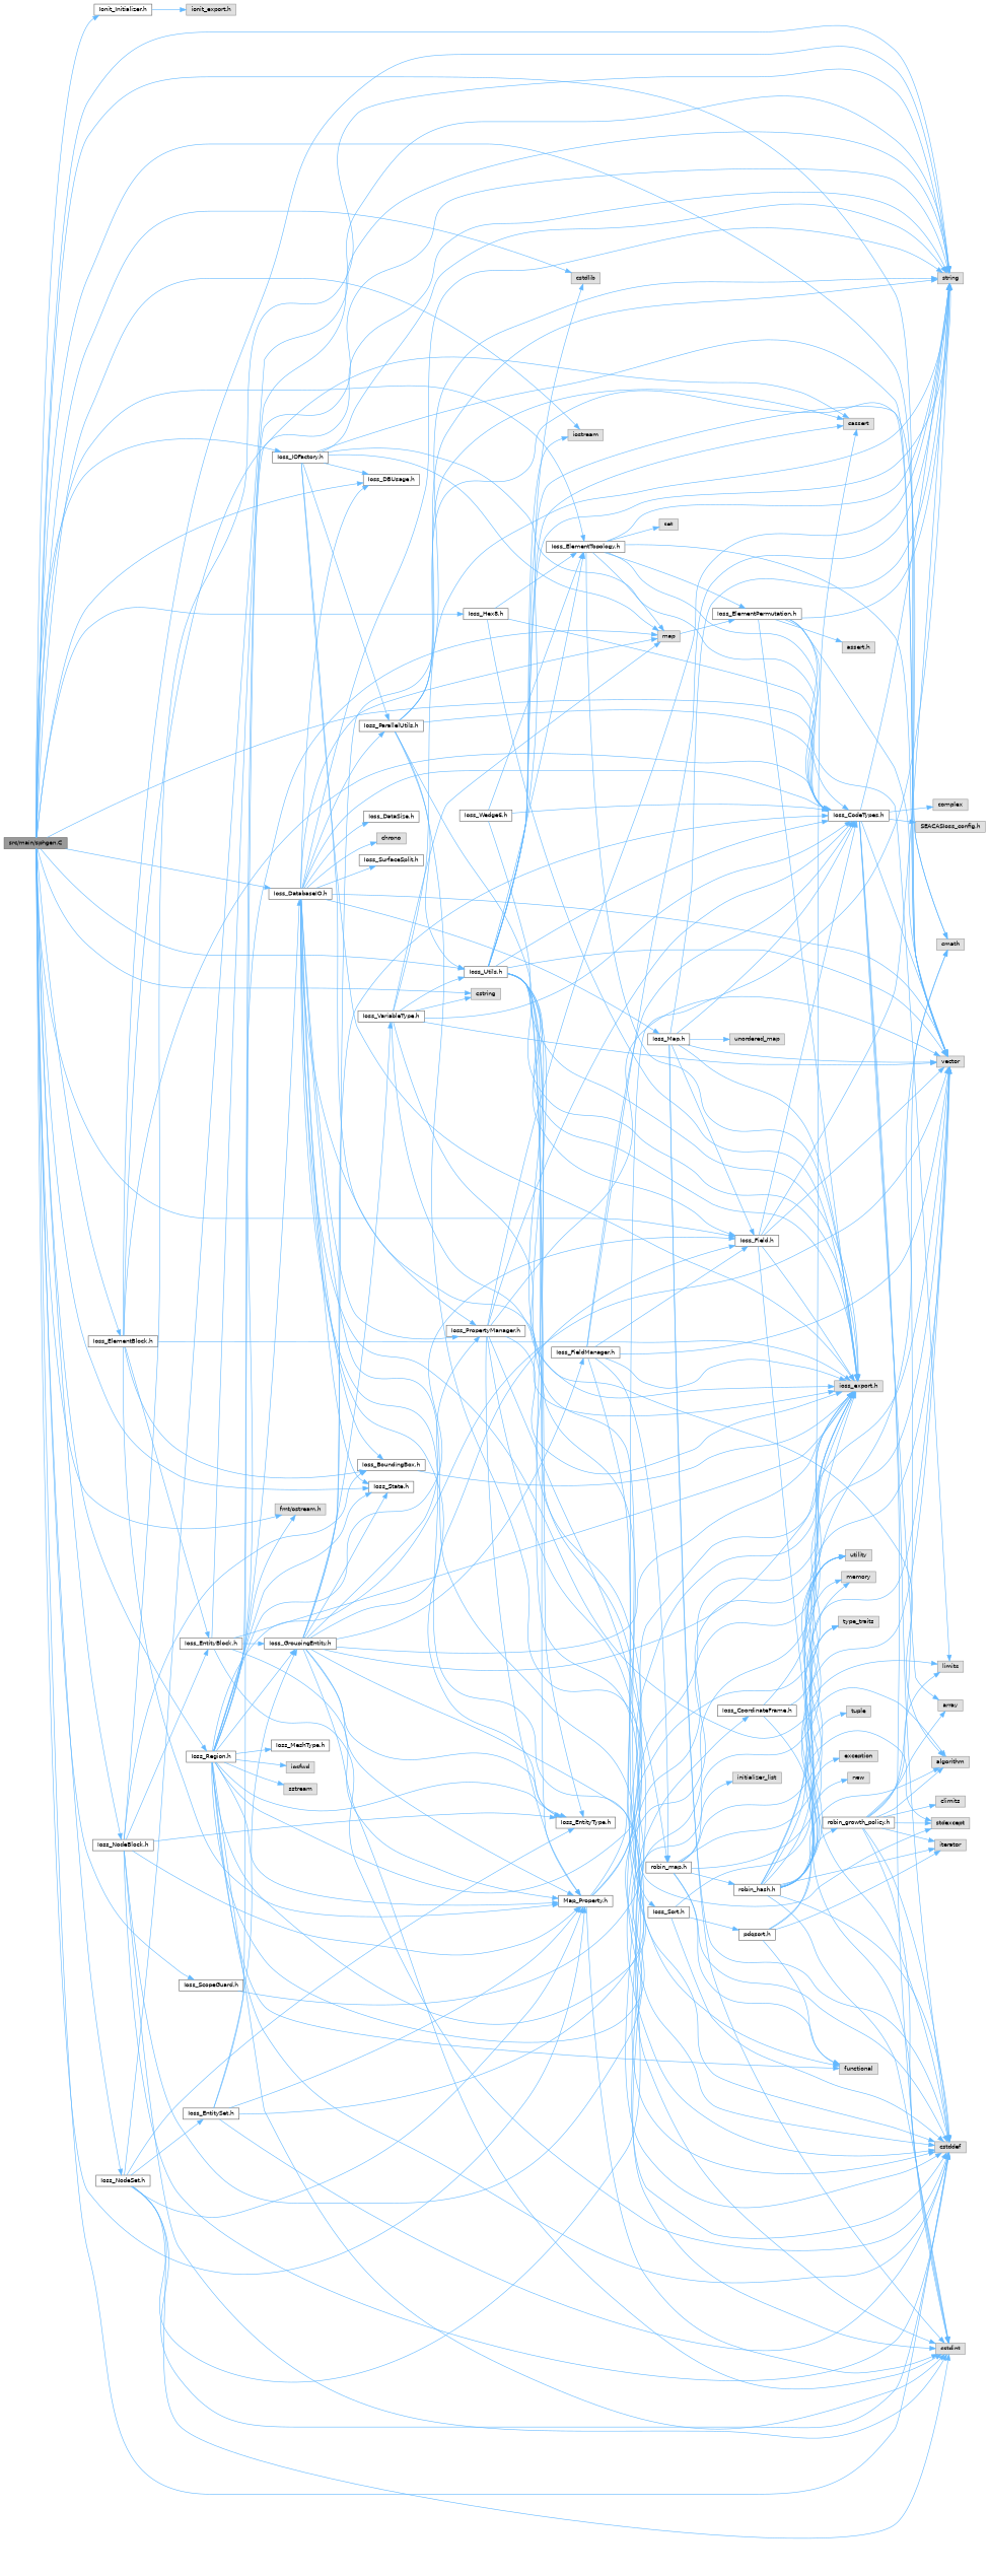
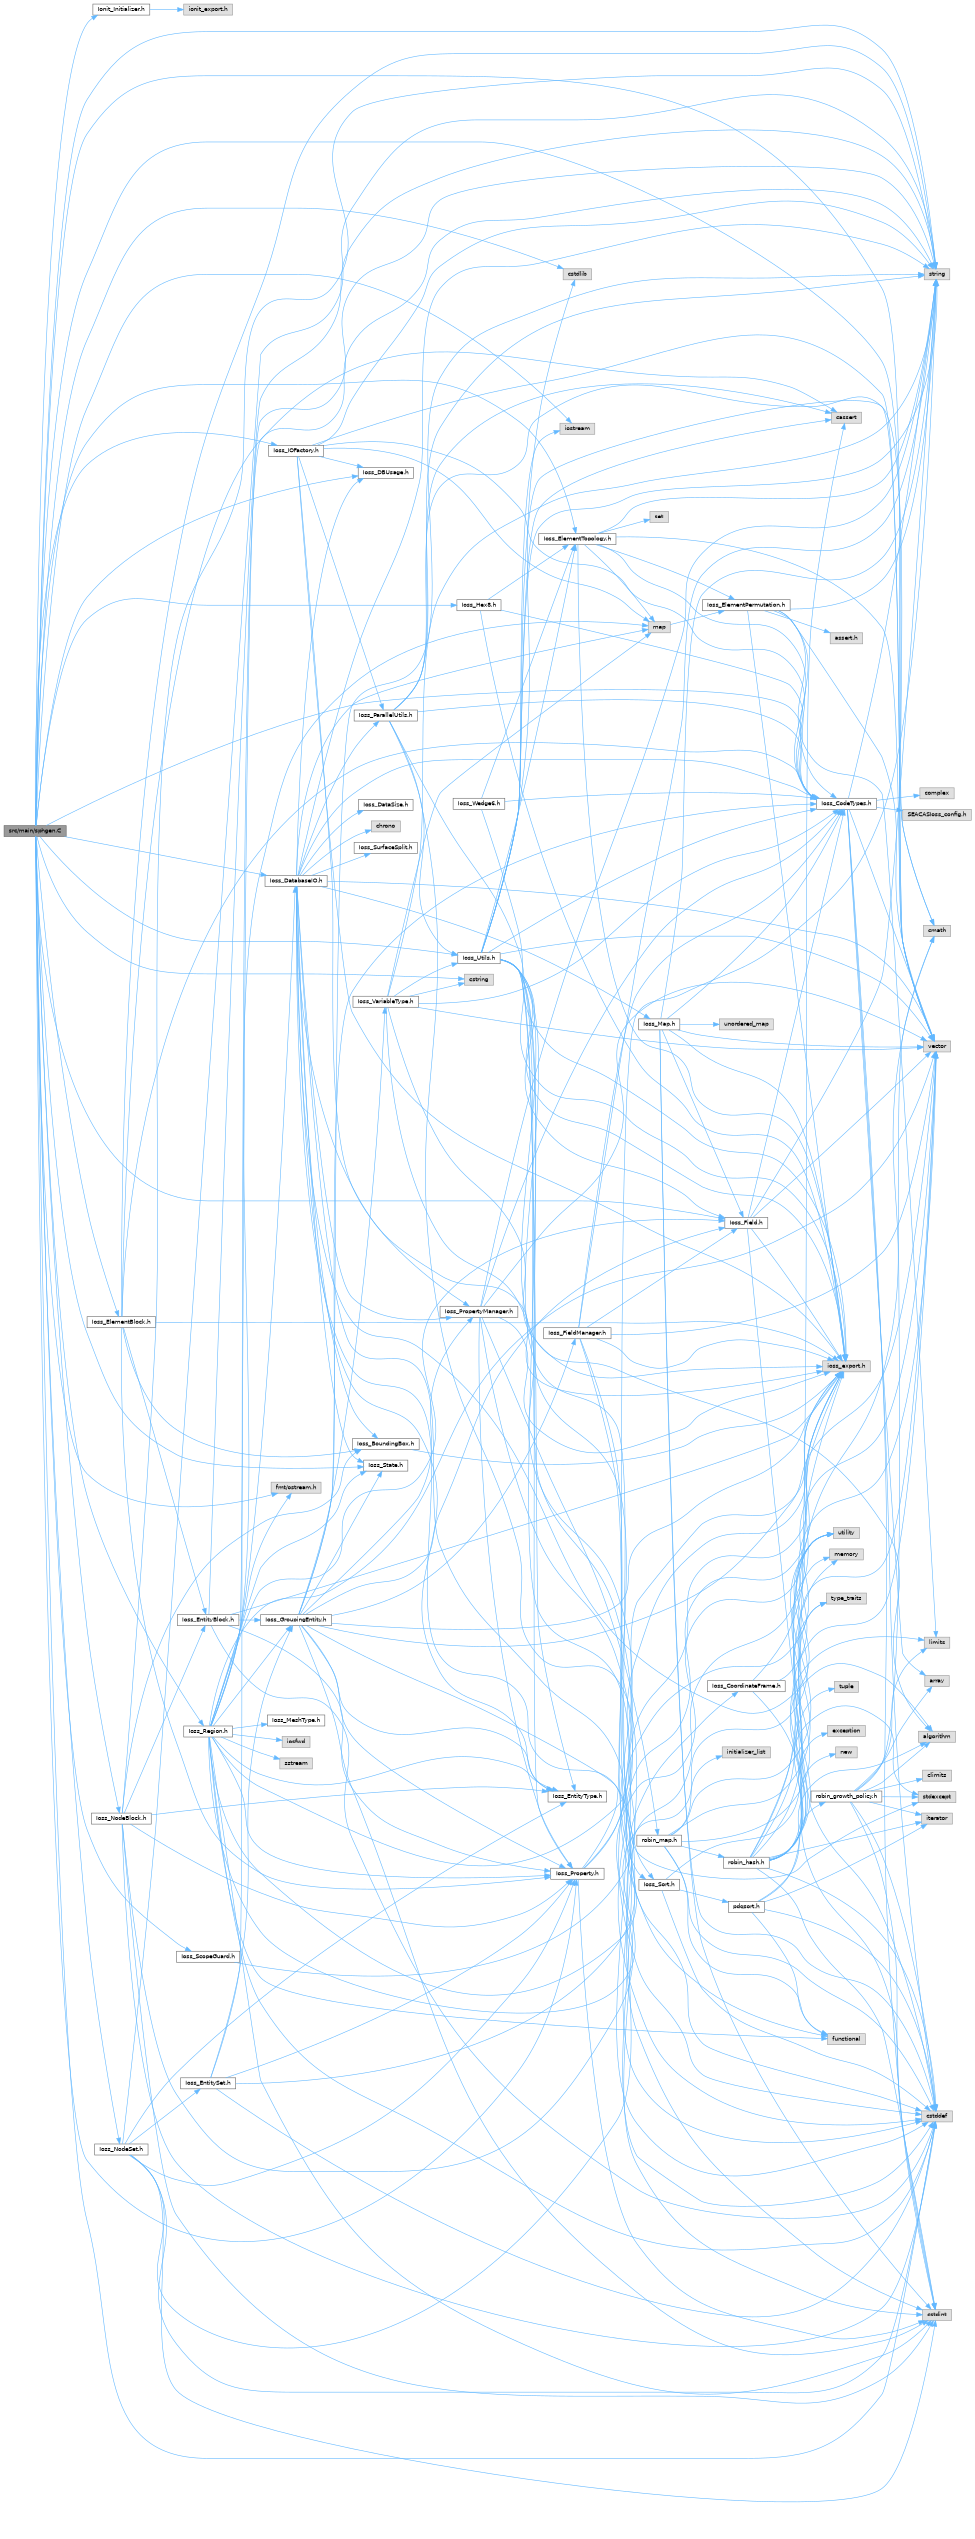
  digraph {
    rankdir=LR
    node [color=grey40 fillcolor=white fontname=Helvetica fontsize=10 shape=box style=filled]
    edge [color=steelblue1 fontname=Helvetica fontsize=10 labelfontname=Helvetica labelfontsize=10 style=solid]
    n1 [color=gray40 fillcolor=grey60 fontcolor=black height=0.2 label="src/main/sphgen.C" width=0.4]
    n2 [height=0.2 label="Ionit_Initializer.h" width=0.4]
    n3 [height=0.2 label="Ioss_CodeTypes.h" width=0.4]
    n4 [color=grey60 fillcolor="#E0E0E0" height=0.2 label=cstddef width=0.4]
    n5 [color=grey60 fillcolor="#E0E0E0" height=0.2 label=string width=0.4]
    n6 [color=grey60 fillcolor="#E0E0E0" height=0.2 label=vector width=0.4]
    n7 [height=0.2 label="Ioss_Hex8.h" width=0.4]
    n8 [height=0.2 label="Ioss_ElementTopology.h" width=0.4]
    n9 [height=0.2 label="Ioss_Utils.h" width=0.4]
    n10 [height=0.2 label="Ioss_Field.h" width=0.4]
-   n11 [height=0.2 label="Map_Property.h" width=0.4]
+   n11 [height=0.2 label="Ioss_Property.h" width=0.4]
    n12 [color=grey60 fillcolor="#E0E0E0" height=0.2 label=cmath width=0.4]
    n13 [color=grey60 fillcolor="#E0E0E0" height=0.2 label=cstdlib width=0.4]
    n14 [color=grey60 fillcolor="#E0E0E0" height=0.2 label=iostream width=0.4]
    n15 [color=grey60 fillcolor="#E0E0E0" height=0.2 label=cstring width=0.4]
    n16 [color=grey60 fillcolor="#E0E0E0" height=0.2 label="fmt/ostream.h" width=0.4]
    n17 [height=0.2 label="Ioss_DBUsage.h" width=0.4]
    n18 [height=0.2 label="Ioss_DatabaseIO.h" width=0.4]
    n19 [height=0.2 label="Ioss_State.h" width=0.4]
    n20 [height=0.2 label="Ioss_ElementBlock.h" width=0.4]
    n21 [height=0.2 label="Ioss_IOFactory.h" width=0.4]
    n22 [height=0.2 label="Ioss_NodeBlock.h" width=0.4]
    n23 [height=0.2 label="Ioss_NodeSet.h" width=0.4]
    n24 [height=0.2 label="Ioss_Region.h" width=0.4]
    n25 [height=0.2 label="Ioss_ScopeGuard.h" width=0.4]
    n26 [color=grey60 fillcolor="#E0E0E0" height=0.2 label="ionit_export.h" width=0.4]
    n27 [color=grey60 fillcolor="#E0E0E0" height=0.2 label=array width=0.4]
    n28 [color=grey60 fillcolor="#E0E0E0" height=0.2 label=cstdint width=0.4]
    n29 [color=grey60 fillcolor="#E0E0E0" height=0.2 label="SEACASIoss_config.h" width=0.4]
    n30 [color=grey60 fillcolor="#E0E0E0" height=0.2 label=complex width=0.4]
    n31 [color=grey60 fillcolor="#E0E0E0" height=0.2 label="ioss_export.h" width=0.4]
    n32 [height=0.2 label="Ioss_ElementPermutation.h" width=0.4]
    n33 [color=grey60 fillcolor="#E0E0E0" height=0.2 label=map width=0.4]
    n34 [color=grey60 fillcolor="#E0E0E0" height=0.2 label=set width=0.4]
    n35 [height=0.2 label="Ioss_EntityType.h" width=0.4]
    n36 [height=0.2 label="Ioss_Sort.h" width=0.4]
    n37 [color=grey60 fillcolor="#E0E0E0" height=0.2 label=algorithm width=0.4]
    n38 [color=grey60 fillcolor="#E0E0E0" height=0.2 label=cassert width=0.4]
    n39 [color=grey60 fillcolor="#E0E0E0" height=0.2 label=stdexcept width=0.4]
    n40 [height=0.2 label="Ioss_Wedge6.h" width=0.4]
    n41 [color=grey60 fillcolor="#E0E0E0" height=0.2 label=utility width=0.4]
    n42 [height=0.2 label="Ioss_BoundingBox.h" width=0.4]
    n43 [height=0.2 label="Ioss_DataSize.h" width=0.4]
    n44 [height=0.2 label="Ioss_Map.h" width=0.4]
    n45 [height=0.2 label="Ioss_ParallelUtils.h" width=0.4]
    n46 [height=0.2 label="Ioss_PropertyManager.h" width=0.4]
    n47 [height=0.2 label="Ioss_SurfaceSplit.h" width=0.4]
    n48 [color=grey60 fillcolor="#E0E0E0" height=0.2 label=chrono width=0.4]
    n49 [height=0.2 label="Ioss_EntityBlock.h" width=0.4]
    n50 [height=0.2 label="Ioss_EntitySet.h" width=0.4]
    n51 [color=grey60 fillcolor="#E0E0E0" height=0.2 label=functional width=0.4]
    n52 [height=0.2 label="Ioss_GroupingEntity.h" width=0.4]
    n53 [height=0.2 label="Ioss_CoordinateFrame.h" width=0.4]
    n54 [height=0.2 label="Ioss_MeshType.h" width=0.4]
    n55 [color=grey60 fillcolor="#E0E0E0" height=0.2 label=iosfwd width=0.4]
    n56 [color=grey60 fillcolor="#E0E0E0" height=0.2 label=sstream width=0.4]
    n57 [color=grey60 fillcolor="#E0E0E0" height=0.2 label="assert.h" width=0.4]
    n58 [color=grey60 fillcolor="#E0E0E0" height=0.2 label=limits width=0.4]
    n59 [height=0.2 label="pdqsort.h" width=0.4]
    n60 [color=grey60 fillcolor="#E0E0E0" height=0.2 label=iterator width=0.4]
    n61 [color=grey60 fillcolor="#E0E0E0" height=0.2 label=unordered_map width=0.4]
    n62 [height=0.2 label="robin_map.h" width=0.4]
    n63 [color=grey60 fillcolor="#E0E0E0" height=0.2 label=initializer_list width=0.4]
    n64 [color=grey60 fillcolor="#E0E0E0" height=0.2 label=memory width=0.4]
    n65 [color=grey60 fillcolor="#E0E0E0" height=0.2 label=type_traits width=0.4]
    n66 [height=0.2 label="robin_hash.h" width=0.4]
    n67 [color=grey60 fillcolor="#E0E0E0" height=0.2 label=exception width=0.4]
    n68 [color=grey60 fillcolor="#E0E0E0" height=0.2 label=new width=0.4]
    n69 [color=grey60 fillcolor="#E0E0E0" height=0.2 label=tuple width=0.4]
    n70 [height=0.2 label="robin_growth_policy.h" width=0.4]
    n71 [color=grey60 fillcolor="#E0E0E0" height=0.2 label=climits width=0.4]
    n72 [height=0.2 label="Ioss_FieldManager.h" width=0.4]
    n73 [height=0.2 label="Ioss_VariableType.h" width=0.4]
    n1 -> n2
    n1 -> n3
    n1 -> n4
    n1 -> n5
    n1 -> n6
    n1 -> n7
    n1 -> n8
    n1 -> n9
    n1 -> n10
    n1 -> n11
    n1 -> n12
    n1 -> n13
    n1 -> n14
    n1 -> n15
    n1 -> n16
    n1 -> n17
    n1 -> n18
    n1 -> n19
    n1 -> n20
    n1 -> n21
    n1 -> n22
    n1 -> n23
    n1 -> n24
    n1 -> n25
    n2 -> n26
    n3 -> n4
    n3 -> n5
    n3 -> n6
    n3 -> n27
    n3 -> n28
    n3 -> n29
    n3 -> n30
    n7 -> n3
    n7 -> n8
    n7 -> n31
    n8 -> n3
    n8 -> n5
    n8 -> n6
    n8 -> n31
    n8 -> n32
    n8 -> n33
    n8 -> n34
    n9 -> n3
    n9 -> n4
    n9 -> n5
    n9 -> n6
    n9 -> n8
    n9 -> n10
    n9 -> n11
    n9 -> n12
    n9 -> n13
    n9 -> n14
    n9 -> n28
    n9 -> n31
    n9 -> n35
    n9 -> n36
    n9 -> n37
    n9 -> n38
    n9 -> n39
    n10 -> n3
    n10 -> n4
    n10 -> n5
    n10 -> n6
    n10 -> n31
    n11 -> n5
    n11 -> n6
    n11 -> n28
    n11 -> n31
    n18 -> n3
    n18 -> n4
    n18 -> n5
    n18 -> n6
    n18 -> n17
    n18 -> n19
    n18 -> n28
    n18 -> n31
    n18 -> n33
    n18 -> n35
    n18 -> n41
    n18 -> n42
    n18 -> n43
    n18 -> n44
    n18 -> n45
    n18 -> n46
    n18 -> n47
    n18 -> n48
    n20 -> n3
    n20 -> n5
    n20 -> n11
    n20 -> n31
    n20 -> n38
    n20 -> n42
    n20 -> n49
    n21 -> n3
    n21 -> n5
    n21 -> n6
    n21 -> n17
    n21 -> n31
    n21 -> n33
    n21 -> n45
    n21 -> n46
    n22 -> n4
    n22 -> n5
    n22 -> n11
    n22 -> n28
    n22 -> n31
    n22 -> n35
    n22 -> n42
    n22 -> n49
    n23 -> n4
    n23 -> n5
    n23 -> n11
    n23 -> n28
    n23 -> n31
    n23 -> n35
    n23 -> n50
    n24 -> n4
    n24 -> n5
    n24 -> n6
    n24 -> n10
    n24 -> n11
    n24 -> n16
    n24 -> n18
    n24 -> n19
    n24 -> n28
    n24 -> n31
    n24 -> n33
    n24 -> n35
    n24 -> n41
    n24 -> n51
    n24 -> n52
    n24 -> n53
    n24 -> n54
    n24 -> n55
    n24 -> n56
    n25 -> n31
    n32 -> n3
    n32 -> n5
    n32 -> n6
    n32 -> n31
    n32 -> n57
    n32 -> n58
    n33 -> n32
    n36 -> n4
    n36 -> n6
    n36 -> n59
    n40 -> n3
    n40 -> n8
    n40 -> n31
    n42 -> n31
    n44 -> n3
    n44 -> n4
    n44 -> n5
    n44 -> n6
    n44 -> n10
    n44 -> n28
    n44 -> n31
    n44 -> n61
    n45 -> n3
    n45 -> n4
    n45 -> n5
    n45 -> n6
    n45 -> n9
    n45 -> n31
    n45 -> n38
    n46 -> n3
    n46 -> n4
    n46 -> n5
    n46 -> n6
    n46 -> n11
    n46 -> n31
    n46 -> n62
    n49 -> n4
    n49 -> n5
    n49 -> n11
    n49 -> n31
    n49 -> n52
    n50 -> n4
    n50 -> n5
    n50 -> n11
    n50 -> n31
    n50 -> n52
    n52 -> n3
    n52 -> n4
    n52 -> n5
    n52 -> n6
    n52 -> n10
    n52 -> n11
    n52 -> n19
    n52 -> n28
    n52 -> n31
    n52 -> n35
    n52 -> n46
    n52 -> n72
    n52 -> n73
    n53 -> n6
    n53 -> n28
    n53 -> n31
+   n59 -> n4
    n59 -> n37
    n59 -> n41
    n59 -> n51
    n59 -> n60
    n62 -> n4
    n62 -> n41
    n62 -> n51
    n62 -> n63
    n62 -> n64
    n62 -> n65
    n62 -> n66
    n66 -> n4
    n66 -> n6
    n66 -> n12
    n66 -> n28
    n66 -> n37
    n66 -> n38
    n66 -> n39
    n66 -> n41
    n66 -> n58
    n66 -> n60
    n66 -> n64
    n66 -> n65
    n66 -> n67
    n66 -> n68
    n66 -> n69
    n66 -> n70
    n70 -> n4
    n70 -> n12
    n70 -> n27
    n70 -> n28
    n70 -> n37
    n70 -> n39
    n70 -> n58
    n70 -> n60
    n70 -> n71
    n72 -> n3
    n72 -> n4
    n72 -> n5
    n72 -> n6
    n72 -> n10
    n72 -> n31
-   n72 -> n62
+   n72 -> n36
    n73 -> n3
    n73 -> n5
    n73 -> n6
    n73 -> n9
    n73 -> n15
    n73 -> n31
    n73 -> n33
    n73 -> n51
  }
